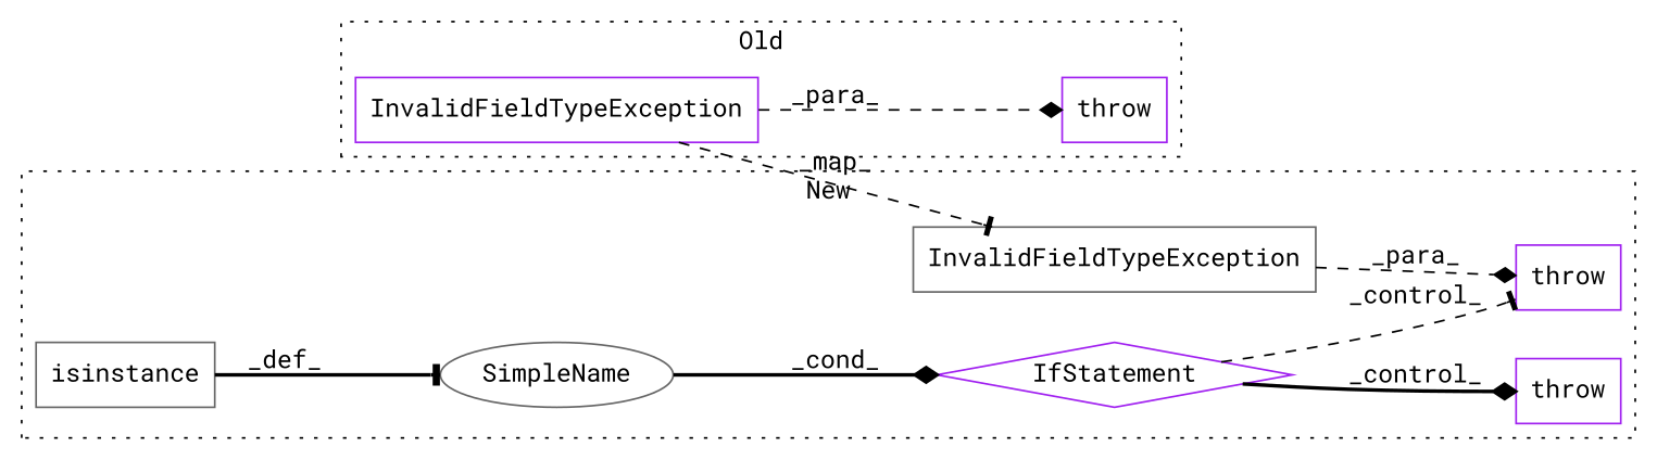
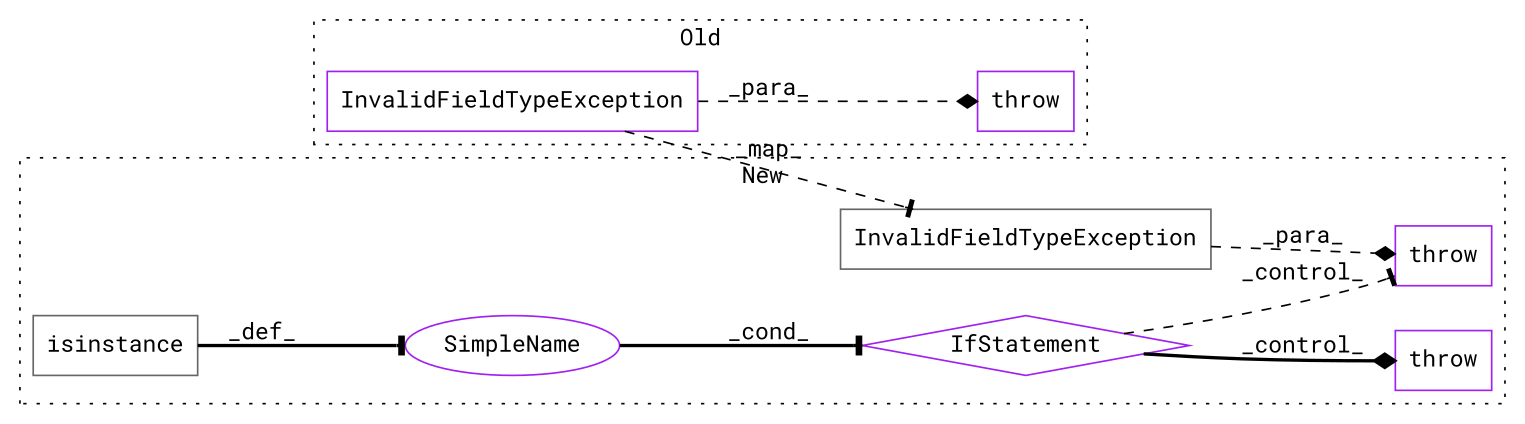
  digraph {
    fontname="Roboto Mono"
    rankdir=LR
    node [a=32 color=purple fontname="Roboto Mono" l=6 shape=box]
    edge [arrowhead=tee fontname="Roboto Mono" style=dashed]
    n1 [l="26,1" label=InvalidFieldTypeException s="11158,11268"]
    n2 [a=53 label=throw s=11152]
    n3 [color=gray40 l="26,1" label=InvalidFieldTypeException s="11118,11221"]
    n4 [a=53 label=throw s=11277]
-   n5 [a=42 color=gray40 label=SimpleName shape=ellipse l=""]
+   n5 [a=42 label=SimpleName shape=ellipse l=""]
    n6 [a=53 label=throw s=11414]
    n7 [a=25 l="4,2" label=IfStatement s="11228,11267" shape=diamond]
    n8 [color=gray40 l="11,1" label=isinstance s="11232,11266"]
    subgraph cluster_1 {
      label=Old
      style=dotted
      n1
      n2
    }
    subgraph cluster_2 {
      label=New
      style=dotted
      n3
      n4
      n5
      n6
      n7
      n8
    }
    n1 -> n2 [arrowhead=diamond label=_para_]
    n1 -> n3 [label=_map_]
    n3 -> n4 [arrowhead=diamond label=_para_]
-   n5 -> n7 [arrowhead=diamond label=_cond_ style=bold]
+   n5 -> n7 [label=_cond_ style=bold]
    n7 -> n4 [label=_control_]
    n7 -> n6 [arrowhead=diamond label=_control_ style=bold]
    n8 -> n5 [label=_def_ style=bold]
  }
